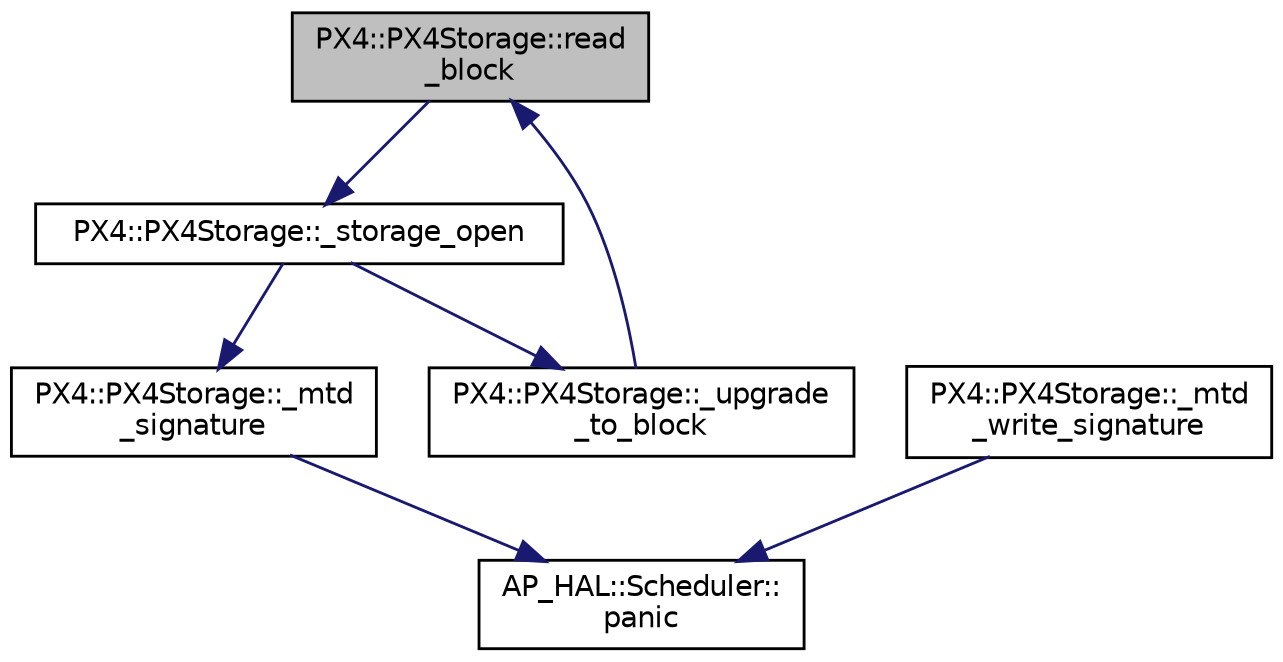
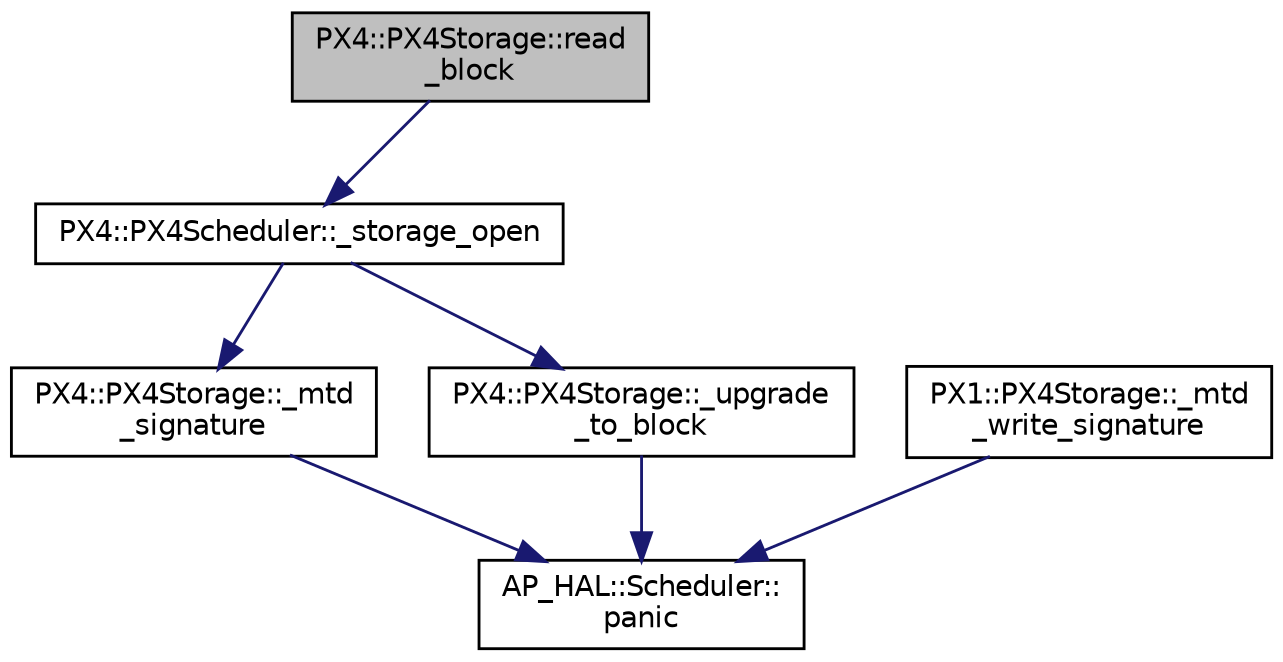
  digraph {
    rankdir=TB
    node [color=black fillcolor=white fontname=Helvetica fontsize=10 shape=record style=filled]
    edge [color=midnightblue fontname=Helvetica fontsize=10 labelfontname=Helvetica labelfontsize=10 style=solid]
    n1 [fillcolor=grey75 fontcolor=black height=0.2 label="PX4::PX4Storage::read\l_block" width=0.4]
-   n2 [height=0.2 label="PX4::PX4Storage::_storage_open" width=0.4]
+   n2 [height=0.2 label="PX4::PX4Scheduler::_storage_open" width=0.4]
    n3 [height=0.2 label="PX4::PX4Storage::_mtd\l_signature" width=0.4]
    n4 [height=0.2 label="PX4::PX4Storage::_upgrade\l_to_block" width=0.4]
    n5 [height=0.2 label="AP_HAL::Scheduler::\lpanic" width=0.4]
-   n6 [height=0.2 label="PX4::PX4Storage::_mtd\l_write_signature" width=0.4]
+   n6 [height=0.2 label="PX1::PX4Storage::_mtd\l_write_signature" width=0.4]
    n1 -> n2
    n2 -> n3
    n2 -> n4
    n3 -> n5
-   n4 -> n1
+   n4 -> n5
    n6 -> n5
  }
